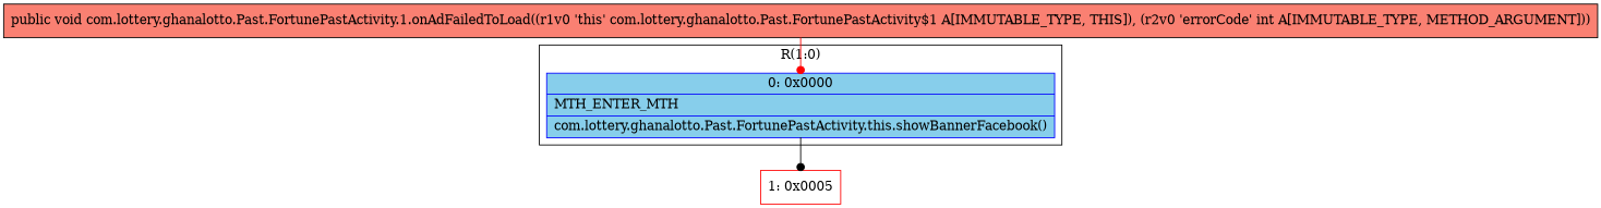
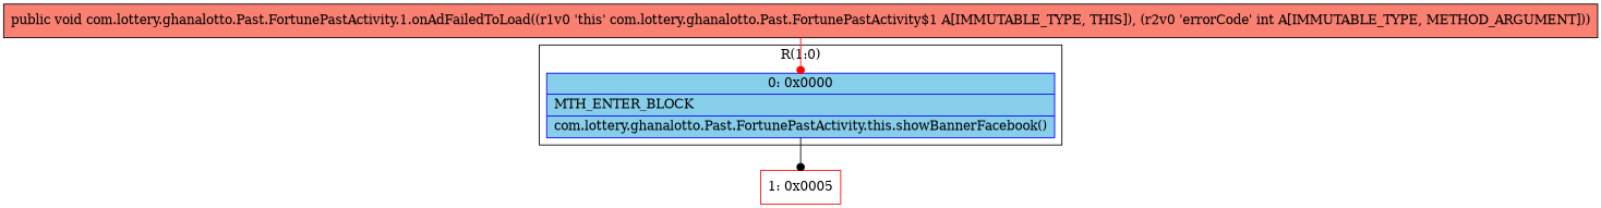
  digraph {
    node [shape=record style=filled]
    edge [arrowhead=dot]
-   n1 [color=blue label="{0\:\ 0x0000|MTH_ENTER_MTH\l|com.lottery.ghanalotto.Past.FortunePastActivity.this.showBannerFacebook()\l}" fillcolor=skyblue]
+   n1 [color=blue label="{0\:\ 0x0000|MTH_ENTER_BLOCK\l|com.lottery.ghanalotto.Past.FortunePastActivity.this.showBannerFacebook()\l}" fillcolor=skyblue]
    n2 [color=red label="{1\:\ 0x0005}" fillcolor=white]
    n3 [label="{public void com.lottery.ghanalotto.Past.FortunePastActivity.1.onAdFailedToLoad((r1v0 'this' com.lottery.ghanalotto.Past.FortunePastActivity$1 A[IMMUTABLE_TYPE, THIS]), (r2v0 'errorCode' int A[IMMUTABLE_TYPE, METHOD_ARGUMENT])) }" fillcolor=salmon]
    subgraph cluster_1 {
      label="R(1:0)"
      n1
    }
    n1 -> n2 [color=black]
    n3 -> n1 [color=red]
  }
